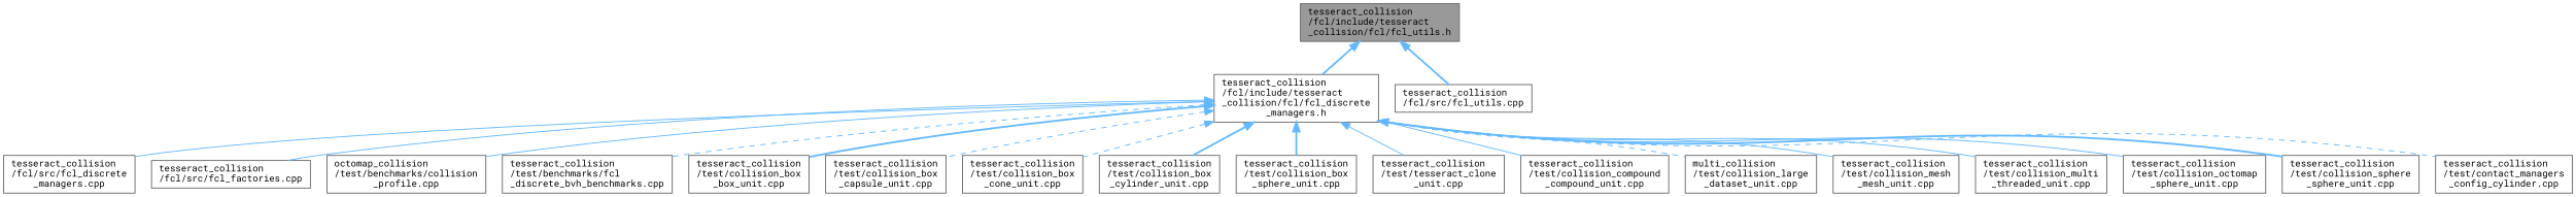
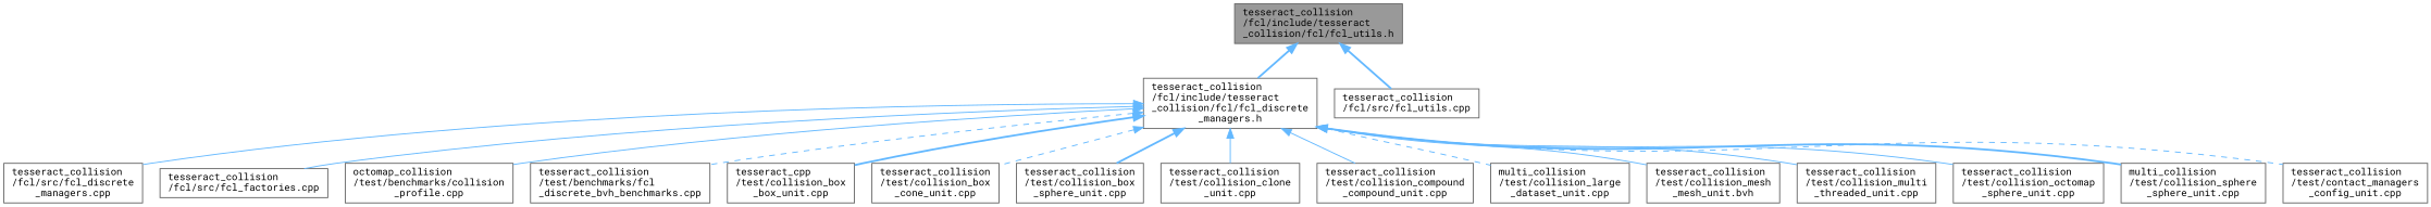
  digraph {
    fontname="Roboto Mono"
    node [color=grey40 fillcolor=white fontname="Roboto Mono" fontsize=10 shape=box style=filled]
    edge [color=steelblue1 dir=back fontname="Roboto Mono" fontsize=10 labelfontname=Helvetica labelfontsize=10 style=solid]
    n1 [color=gray40 fillcolor=grey60 fontcolor=black height=0.2 label="tesseract_collision\l/fcl/include/tesseract\l_collision/fcl/fcl_utils.h" width=0.4]
    n2 [height=0.2 label="tesseract_collision\l/fcl/include/tesseract\l_collision/fcl/fcl_discrete\l_managers.h" width=0.4]
    n3 [height=0.2 label="tesseract_collision\l/fcl/src/fcl_utils.cpp" width=0.4]
    n4 [height=0.2 label="tesseract_collision\l/fcl/src/fcl_discrete\l_managers.cpp" width=0.4]
    n5 [height=0.2 label="tesseract_collision\l/fcl/src/fcl_factories.cpp" width=0.4]
    n6 [height=0.2 label="octomap_collision\l/test/benchmarks/collision\l_profile.cpp" width=0.4]
    n7 [height=0.2 label="tesseract_collision\l/test/benchmarks/fcl\l_discrete_bvh_benchmarks.cpp" width=0.4]
-   n8 [height=0.2 label="tesseract_collision\l/test/collision_box\l_box_unit.cpp" width=0.4]
-   n9 [height=0.2 label="tesseract_collision\l/test/collision_box\l_capsule_unit.cpp" width=0.4]
+   n8 [height=0.2 label="tesseract_cpp\l/test/collision_box\l_box_unit.cpp" width=0.4]
    n10 [height=0.2 label="tesseract_collision\l/test/collision_box\l_cone_unit.cpp" width=0.4]
-   n11 [height=0.2 label="tesseract_collision\l/test/collision_box\l_cylinder_unit.cpp" width=0.4]
    n12 [height=0.2 label="tesseract_collision\l/test/collision_box\l_sphere_unit.cpp" width=0.4]
-   n13 [height=0.2 label="tesseract_collision\l/test/tesseract_clone\l_unit.cpp" width=0.4]
+   n13 [height=0.2 label="tesseract_collision\l/test/collision_clone\l_unit.cpp" width=0.4]
    n14 [height=0.2 label="tesseract_collision\l/test/collision_compound\l_compound_unit.cpp" width=0.4]
    n15 [height=0.2 label="multi_collision\l/test/collision_large\l_dataset_unit.cpp" width=0.4]
-   n16 [height=0.2 label="tesseract_collision\l/test/collision_mesh\l_mesh_unit.cpp" width=0.4]
+   n16 [height=0.2 label="tesseract_collision\l/test/collision_mesh\l_mesh_unit.bvh" width=0.4]
    n17 [height=0.2 label="tesseract_collision\l/test/collision_multi\l_threaded_unit.cpp" width=0.4]
    n18 [height=0.2 label="tesseract_collision\l/test/collision_octomap\l_sphere_unit.cpp" width=0.4]
-   n19 [height=0.2 label="tesseract_collision\l/test/collision_sphere\l_sphere_unit.cpp" width=0.4]
-   n20 [height=0.2 label="tesseract_collision\l/test/contact_managers\l_config_cylinder.cpp" width=0.4]
+   n19 [height=0.2 label="multi_collision\l/test/collision_sphere\l_sphere_unit.cpp" width=0.4]
+   n20 [height=0.2 label="tesseract_collision\l/test/contact_managers\l_config_unit.cpp" width=0.4]
    n1 -> n2 [style=bold]
    n1 -> n3 [style=bold]
    n2 -> n4
    n2 -> n5
    n2 -> n6
    n2 -> n7 [style=dashed]
    n2 -> n8 [style=bold]
-   n2 -> n9 [style=dashed]
    n2 -> n10 [style=dashed]
-   n2 -> n11 [style=bold]
    n2 -> n12 [style=bold]
    n2 -> n13
    n2 -> n14
    n2 -> n15 [style=dashed]
    n2 -> n16
    n2 -> n17
    n2 -> n18
    n2 -> n19 [style=bold]
    n2 -> n20 [style=dashed]
  }
